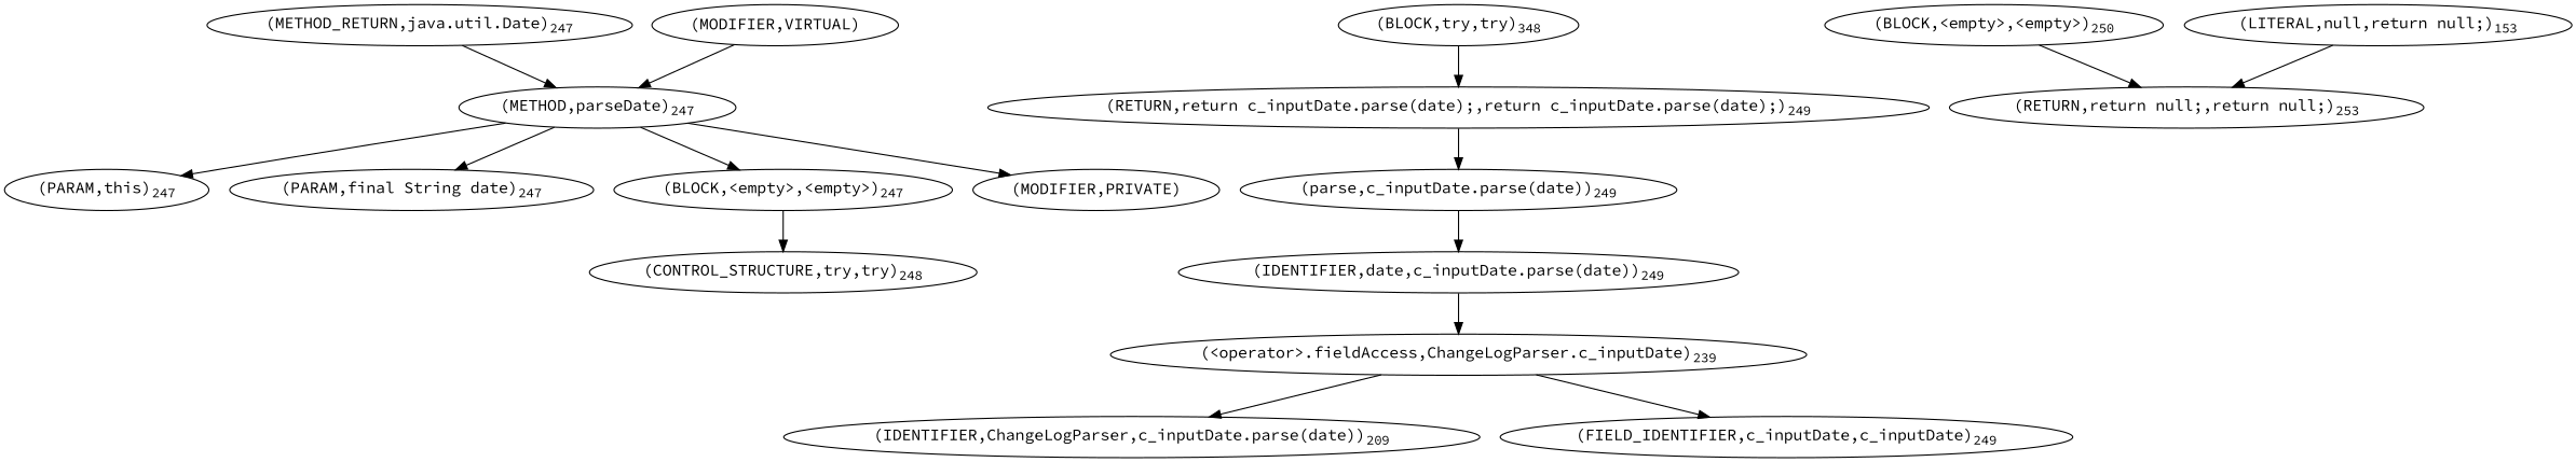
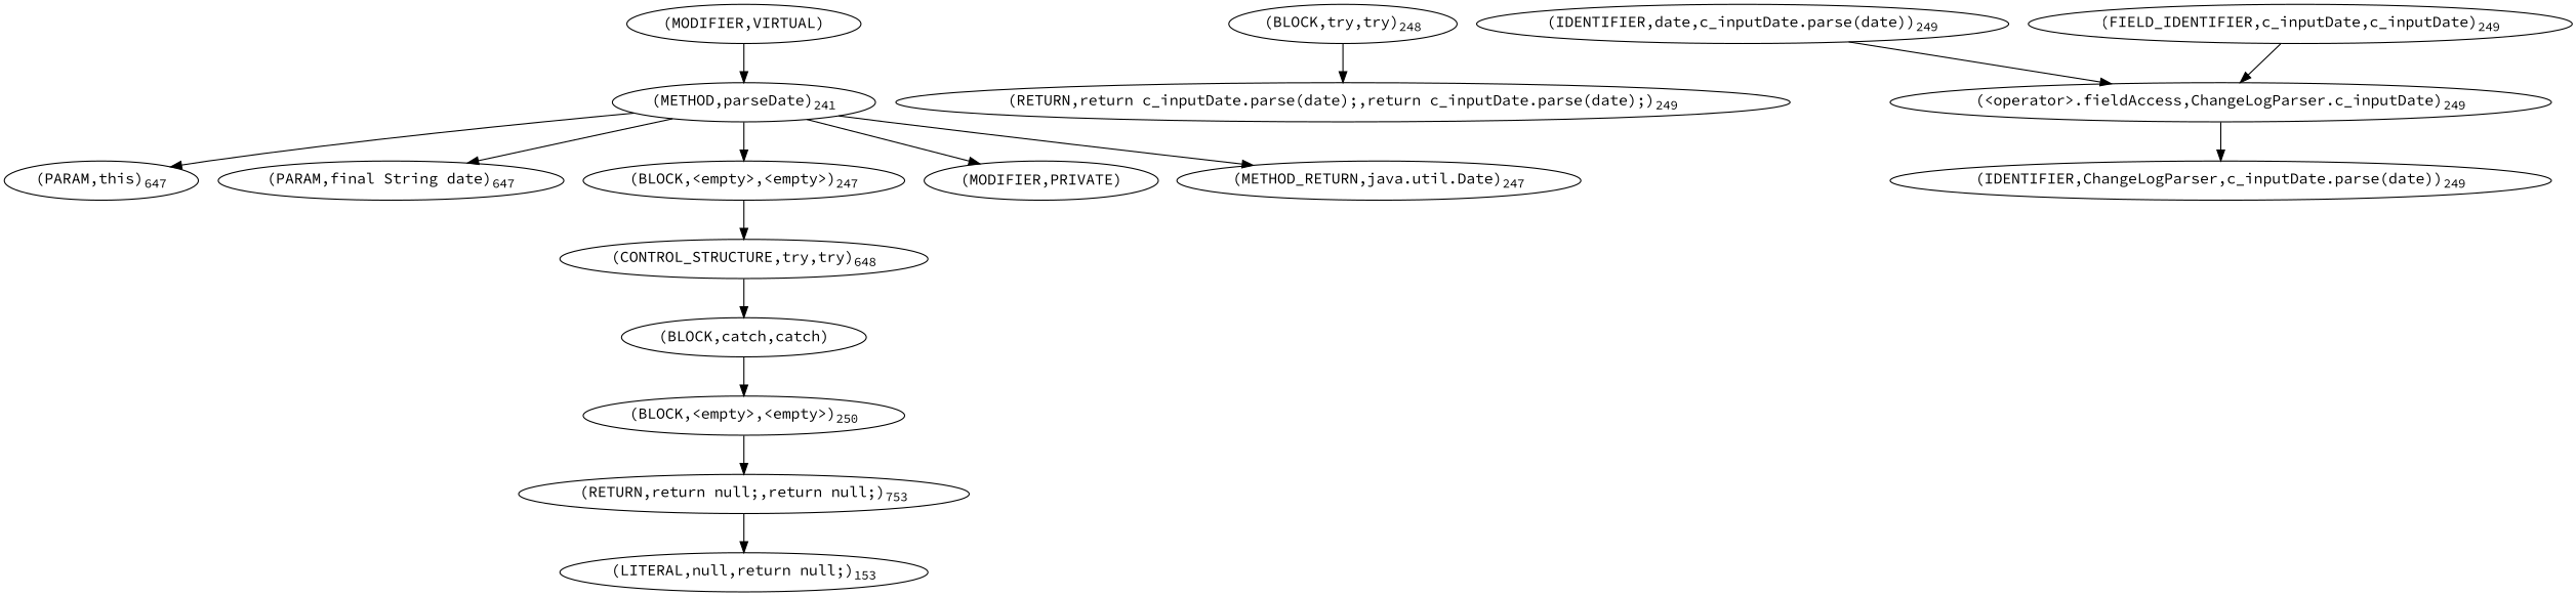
  digraph {
    fontname="Source Code Pro"
    node [fontname="Source Code Pro"]
    edge [fontname="Source Code Pro"]
-   n1 [label=<(METHOD,parseDate)<SUB>247</SUB>>]
-   n2 [label=<(PARAM,this)<SUB>247</SUB>>]
-   n3 [label=<(PARAM,final String date)<SUB>247</SUB>>]
+   n1 [label=<(METHOD,parseDate)<SUB>241</SUB>>]
+   n2 [label=<(PARAM,this)<SUB>647</SUB>>]
+   n3 [label=<(PARAM,final String date)<SUB>647</SUB>>]
    n4 [label=<(BLOCK,&lt;empty&gt;,&lt;empty&gt;)<SUB>247</SUB>>]
    n5 [label=<(MODIFIER,PRIVATE)>]
    n6 [label=<(METHOD_RETURN,java.util.Date)<SUB>247</SUB>>]
-   n7 [label=<(CONTROL_STRUCTURE,try,try)<SUB>248</SUB>>]
+   n7 [label=<(CONTROL_STRUCTURE,try,try)<SUB>648</SUB>>]
    n8 [label=<(MODIFIER,VIRTUAL)>]
-   n10 [label=<(BLOCK,try,try)<SUB>348</SUB>>]
+   n9 [label=<(BLOCK,catch,catch)>]
+   n10 [label=<(BLOCK,try,try)<SUB>248</SUB>>]
    n11 [label=<(RETURN,return c_inputDate.parse(date);,return c_inputDate.parse(date);)<SUB>249</SUB>>]
    n12 [label=<(BLOCK,&lt;empty&gt;,&lt;empty&gt;)<SUB>250</SUB>>]
-   n13 [label=<(parse,c_inputDate.parse(date))<SUB>249</SUB>>]
    n14 [label=<(IDENTIFIER,date,c_inputDate.parse(date))<SUB>249</SUB>>]
-   n15 [label=<(&lt;operator&gt;.fieldAccess,ChangeLogParser.c_inputDate)<SUB>239</SUB>>]
-   n16 [label=<(IDENTIFIER,ChangeLogParser,c_inputDate.parse(date))<SUB>209</SUB>>]
+   n15 [label=<(&lt;operator&gt;.fieldAccess,ChangeLogParser.c_inputDate)<SUB>249</SUB>>]
+   n16 [label=<(IDENTIFIER,ChangeLogParser,c_inputDate.parse(date))<SUB>249</SUB>>]
    n17 [label=<(FIELD_IDENTIFIER,c_inputDate,c_inputDate)<SUB>249</SUB>>]
-   n18 [label=<(RETURN,return null;,return null;)<SUB>253</SUB>>]
+   n18 [label=<(RETURN,return null;,return null;)<SUB>753</SUB>>]
    n19 [label=<(LITERAL,null,return null;)<SUB>153</SUB>>]
    n1 -> n2
    n1 -> n3
    n1 -> n4
    n1 -> n5
-   n6 -> n1
+   n1 -> n6
    n4 -> n7
+   n7 -> n9
    n8 -> n1
+   n9 -> n12
    n10 -> n11
-   n11 -> n13
    n12 -> n18
-   n13 -> n14
    n14 -> n15
    n15 -> n16
-   n15 -> n17
-   n19 -> n18
+   n17 -> n15
+   n18 -> n19
  }
